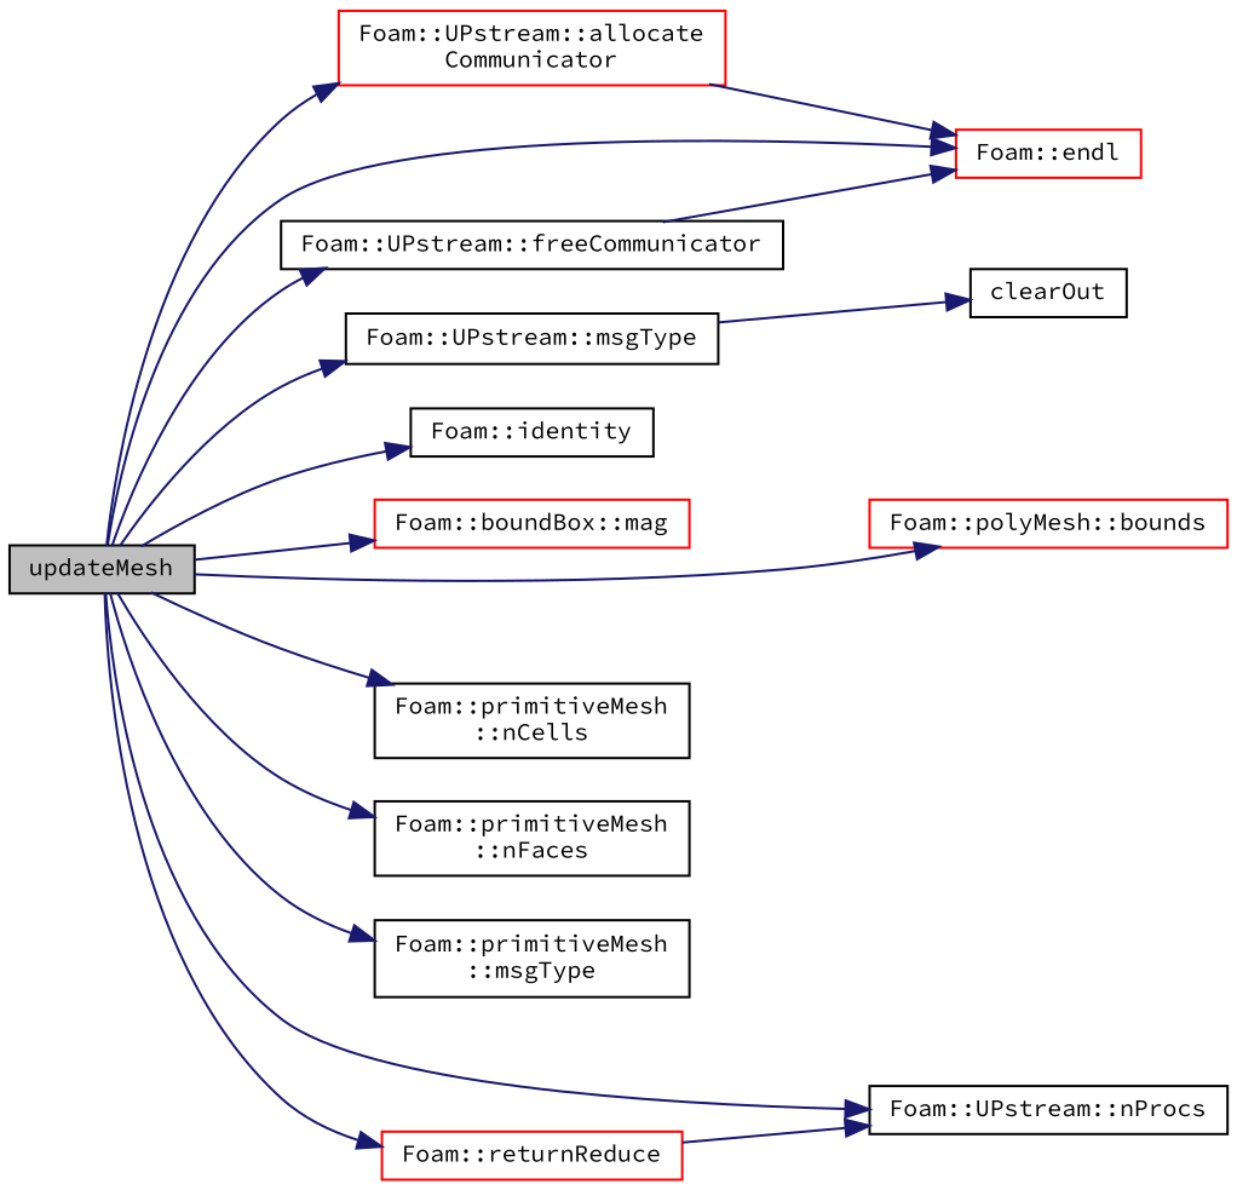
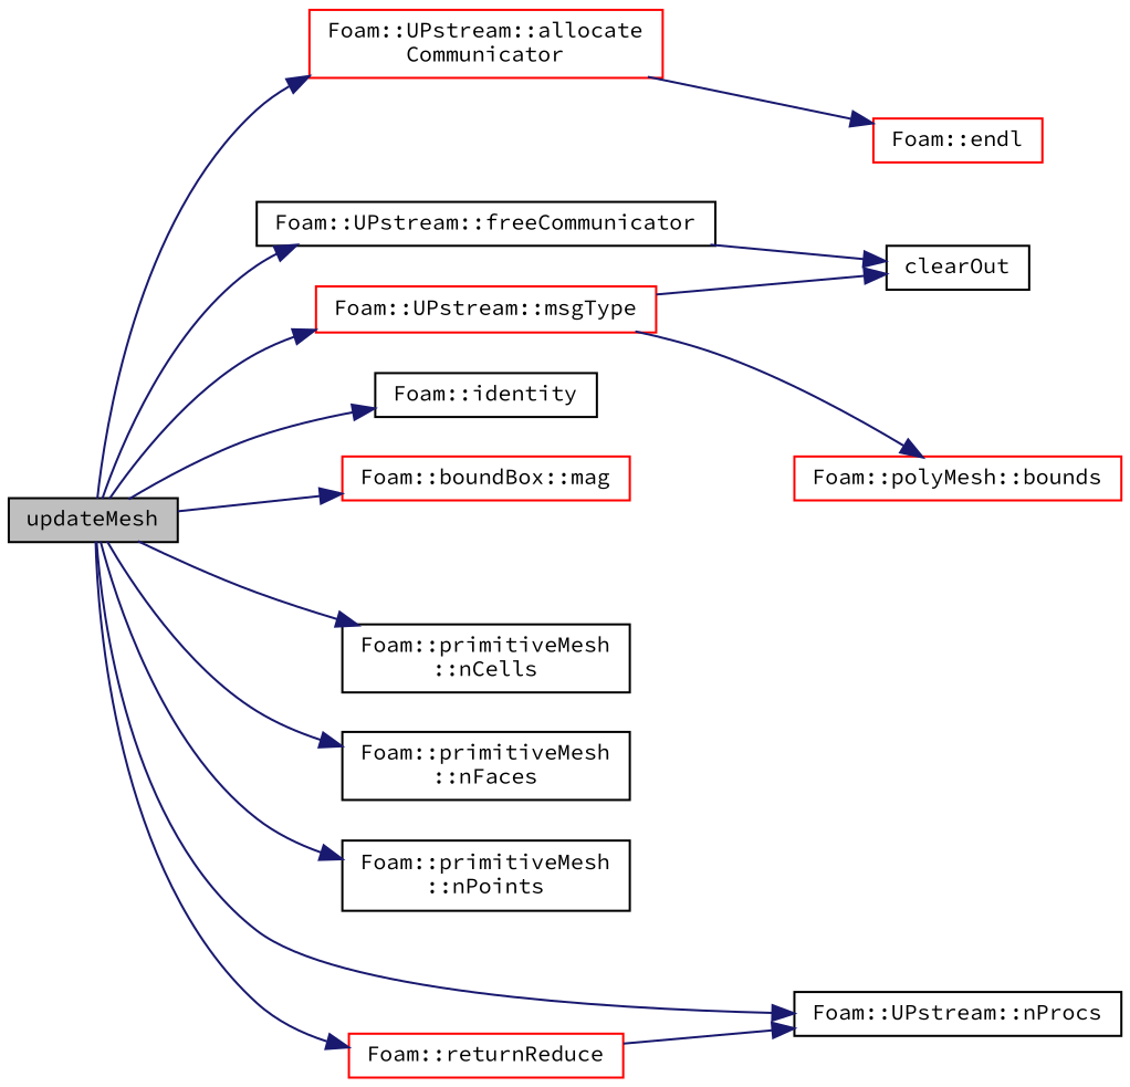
  digraph {
    fontname="Source Code Pro"
    rankdir=LR
    node [color=black fontname="Source Code Pro" fontsize=10 shape=record]
    edge [color=midnightblue fontname="Source Code Pro" fontsize=10 labelfontname=Helvetica labelfontsize=10 style=solid]
    n1 [fillcolor=grey75 fontcolor=black height=0.2 label=updateMesh style=filled width=0.4]
    n2 [color=red height=0.2 label="Foam::UPstream::allocate\lCommunicator" width=0.4]
    n3 [color=red height=0.2 label="Foam::endl" width=0.4]
    n4 [height=0.2 label="Foam::UPstream::freeCommunicator" width=0.4]
    n5 [color=red height=0.2 label="Foam::polyMesh::bounds" width=0.4]
    n6 [height=0.2 label="Foam::identity" width=0.4]
    n7 [color=red height=0.2 label="Foam::boundBox::mag" width=0.4]
-   n8 [height=0.2 label="Foam::UPstream::msgType" width=0.4]
+   n8 [color=red height=0.2 label="Foam::UPstream::msgType" width=0.4]
    n9 [height=0.2 label="Foam::primitiveMesh\l::nCells" width=0.4]
    n10 [height=0.2 label="Foam::primitiveMesh\l::nFaces" width=0.4]
-   n11 [height=0.2 label="Foam::primitiveMesh\l::msgType" width=0.4]
+   n11 [height=0.2 label="Foam::primitiveMesh\l::nPoints" width=0.4]
    n12 [height=0.2 label="Foam::UPstream::nProcs" width=0.4]
    n13 [color=red height=0.2 label="Foam::returnReduce" width=0.4]
    n14 [height=0.2 label=clearOut width=0.4]
    n1 -> n2
-   n1 -> n3
    n1 -> n4
-   n1 -> n5
+   n8 -> n5
    n1 -> n6
    n1 -> n7
    n1 -> n8
    n1 -> n9
    n1 -> n10
    n1 -> n11
    n1 -> n12
    n1 -> n13
    n2 -> n3
-   n4 -> n3
+   n4 -> n14
    n8 -> n14
    n13 -> n12
  }
